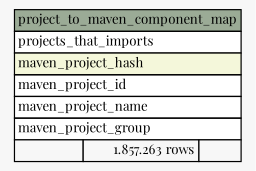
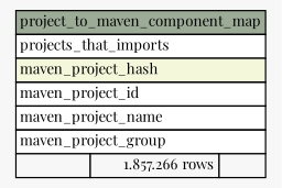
  digraph {
    bgcolor="#f7f7f7"
    fontname="Playfair Display"
    fontsize=11
    nodesep=0.18
    rankdir=RL
    ranksep=0.46
-   n1 [fontname="Playfair Display" fontsize=11 label=<     <TABLE BORDER="0" CELLBORDER="1" CELLSPACING="0" BGCOLOR="#ffffff">       <TR><TD COLSPAN="3" BGCOLOR="#9bab96" ALIGN="CENTER">project_to_maven_component_map</TD></TR>       <TR><TD PORT="projects_that_imports" COLSPAN="3" ALIGN="LEFT">projects_that_imports</TD></TR>       <TR><TD PORT="maven_project_hash" COLSPAN="3" BGCOLOR="#f4f7da" ALIGN="LEFT">maven_project_hash</TD></TR>       <TR><TD PORT="maven_project_id" COLSPAN="3" ALIGN="LEFT">maven_project_id</TD></TR>       <TR><TD PORT="maven_project_name" COLSPAN="3" ALIGN="LEFT">maven_project_name</TD></TR>       <TR><TD PORT="maven_project_group" COLSPAN="3" ALIGN="LEFT">maven_project_group</TD></TR>       <TR><TD ALIGN="LEFT" BGCOLOR="#f7f7f7">  </TD><TD ALIGN="RIGHT" BGCOLOR="#f7f7f7">1.857.263 rows</TD><TD ALIGN="RIGHT" BGCOLOR="#f7f7f7">  </TD></TR>     </TABLE>> shape=plaintext]
+   n1 [fontname="Playfair Display" fontsize=11 label=<     <TABLE BORDER="0" CELLBORDER="1" CELLSPACING="0" BGCOLOR="#ffffff">       <TR><TD COLSPAN="3" BGCOLOR="#9bab96" ALIGN="CENTER">project_to_maven_component_map</TD></TR>       <TR><TD PORT="projects_that_imports" COLSPAN="3" ALIGN="LEFT">projects_that_imports</TD></TR>       <TR><TD PORT="maven_project_hash" COLSPAN="3" BGCOLOR="#f4f7da" ALIGN="LEFT">maven_project_hash</TD></TR>       <TR><TD PORT="maven_project_id" COLSPAN="3" ALIGN="LEFT">maven_project_id</TD></TR>       <TR><TD PORT="maven_project_name" COLSPAN="3" ALIGN="LEFT">maven_project_name</TD></TR>       <TR><TD PORT="maven_project_group" COLSPAN="3" ALIGN="LEFT">maven_project_group</TD></TR>       <TR><TD ALIGN="LEFT" BGCOLOR="#f7f7f7">  </TD><TD ALIGN="RIGHT" BGCOLOR="#f7f7f7">1.857.266 rows</TD><TD ALIGN="RIGHT" BGCOLOR="#f7f7f7">  </TD></TR>     </TABLE>> shape=plaintext]
  }
